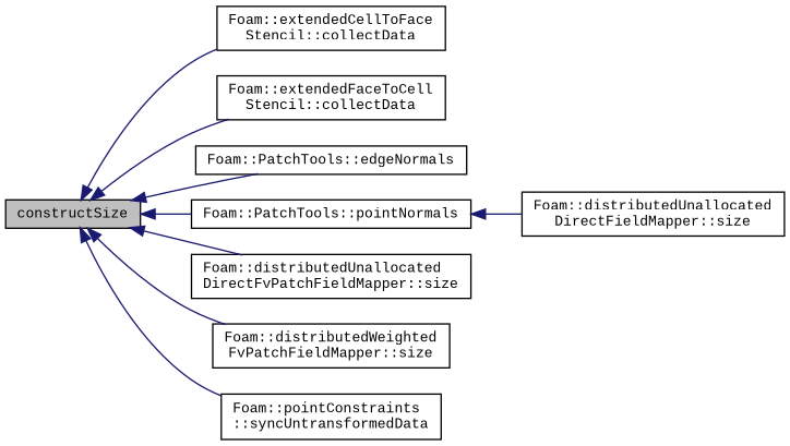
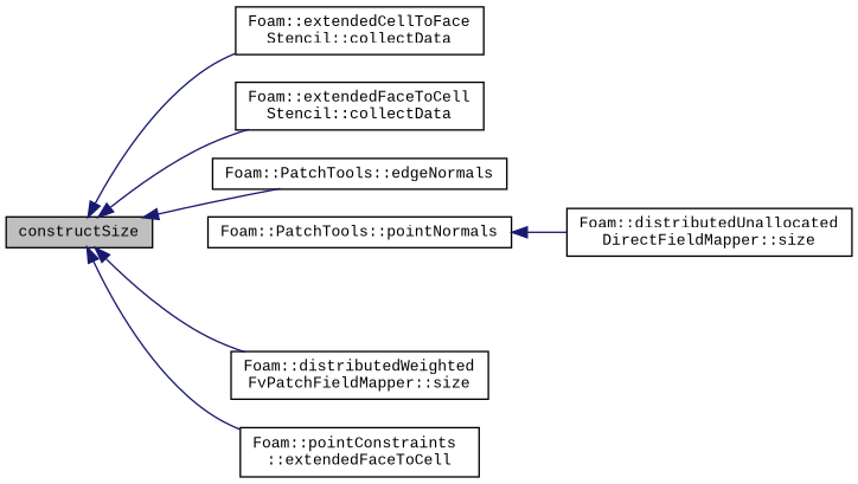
  digraph {
    fontname="Liberation Mono"
    rankdir=LR
    node [color=black fontname="Liberation Mono" fontsize=10 shape=record]
    edge [color=midnightblue dir=back fontname="Liberation Mono" fontsize=10 labelfontname=Helvetica labelfontsize=10 style=solid]
    n1 [fillcolor=grey75 fontcolor=black height=0.2 label=constructSize style=filled width=0.4]
    n2 [height=0.2 label="Foam::extendedCellToFace\lStencil::collectData" width=0.4]
    n3 [height=0.2 label="Foam::extendedFaceToCell\lStencil::collectData" width=0.4]
    n4 [height=0.2 label="Foam::PatchTools::edgeNormals" width=0.4]
    n5 [height=0.2 label="Foam::PatchTools::pointNormals" width=0.4]
-   n6 [height=0.2 label="Foam::distributedUnallocated\lDirectFvPatchFieldMapper::size" width=0.4]
    n7 [height=0.2 label="Foam::distributedWeighted\lFvPatchFieldMapper::size" width=0.4]
-   n8 [height=0.2 label="Foam::pointConstraints\l::syncUntransformedData" width=0.4]
+   n8 [height=0.2 label="Foam::pointConstraints\l::extendedFaceToCell" width=0.4]
    n9 [height=0.2 label="Foam::distributedUnallocated\lDirectFieldMapper::size" width=0.4]
    n1 -> n2
    n1 -> n3
    n1 -> n4
-   n1 -> n5
-   n1 -> n6
    n1 -> n7
    n1 -> n8
    n5 -> n9
  }
